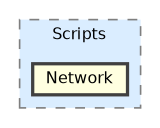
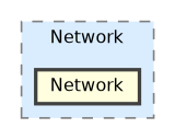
  digraph {
    compound=true
    n1 [color=grey25 fillcolor=lightyellow fontname=Helvetica fontsize=10 height=0.2 label=Network shape=box style="filled,bold" width=0.4]
    subgraph cluster_1 {
      bgcolor="#daedff"
      fontname=Helvetica
      fontsize=10
-     label=Scripts
+     label=Network
      pencolor=grey50
      style="filled,dashed"
      n1
    }
  }
